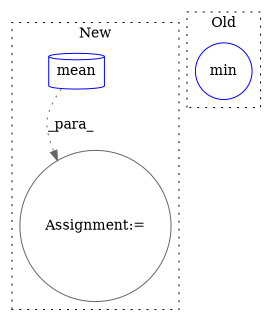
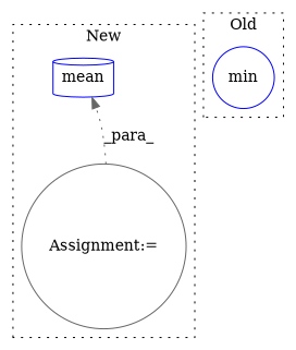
  digraph {
    node [a=32 shape=circle color=blue]
    n1 [l="5,1" label=mean s="8913,8919" shape=cylinder]
    n2 [a=7 l=1 label="Assignment:=" s=8883 color=gray40]
    n3 [l=5 label=min s=8625]
    subgraph cluster_1 {
      label=New
      style=dotted
      n1
      n2
    }
    subgraph cluster_2 {
      label=Old
      style=dotted
      n3
    }
-   n1 -> n2 [label=_para_ color=gray40 style=dotted]
+   n2 -> n1 [label=_para_ color=gray40 style=dotted]
  }
